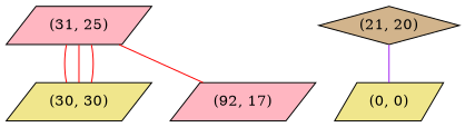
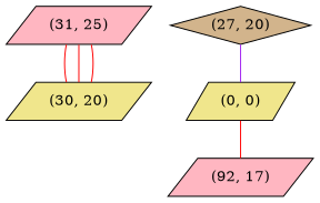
  graph {
    node [fillcolor=lightpink shape=parallelogram style=filled]
    edge [color=red weight=1]
    n1 [label="(31, 25)"]
-   "(30, 20)" [fillcolor=khaki label="(30, 30)"]
+   "(30, 20)" [fillcolor=khaki]
    "(92, 17)"
-   "(27, 20)" [fillcolor=tan shape=diamond label="(21, 20)"]
+   "(27, 20)" [fillcolor=tan shape=diamond]
    "(0, 0)" [fillcolor=khaki]
    n1 -- "(30, 20)"
    n1 -- "(30, 20)"
    n1 -- "(30, 20)"
-   n1 -- "(92, 17)"
+   "(0, 0)" -- "(92, 17)"
    "(27, 20)" -- "(0, 0)" [color=purple weight=4]
  }
